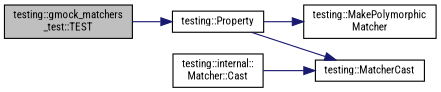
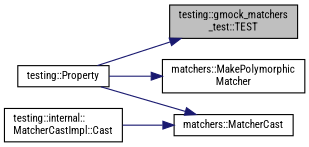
  digraph {
    fontname="Roboto Condensed"
    rankdir=LR
    node [color=black fillcolor=white fontname="Roboto Condensed" fontsize=10 shape=record style=filled]
    edge [color=midnightblue fontname="Roboto Condensed" fontsize=10 labelfontname=Helvetica labelfontsize=10 style=solid]
    n1 [fillcolor=grey75 fontcolor=black height=0.2 label="testing::gmock_matchers\l_test::TEST" width=0.4]
    n2 [height=0.2 label="testing::Property" width=0.4]
-   n3 [height=0.2 label="testing::MakePolymorphic\lMatcher" width=0.4]
-   n4 [height=0.2 label="testing::MatcherCast" width=0.4]
-   n5 [height=0.2 label="testing::internal::\lMatcher::Cast" width=0.4]
-   n1 -> n2
+   n3 [height=0.2 label="matchers::MakePolymorphic\lMatcher" width=0.4]
+   n4 [height=0.2 label="matchers::MatcherCast" width=0.4]
+   n5 [height=0.2 label="testing::internal::\lMatcherCastImpl::Cast" width=0.4]
+   n2 -> n1
    n2 -> n3
    n2 -> n4
    n5 -> n4
  }
